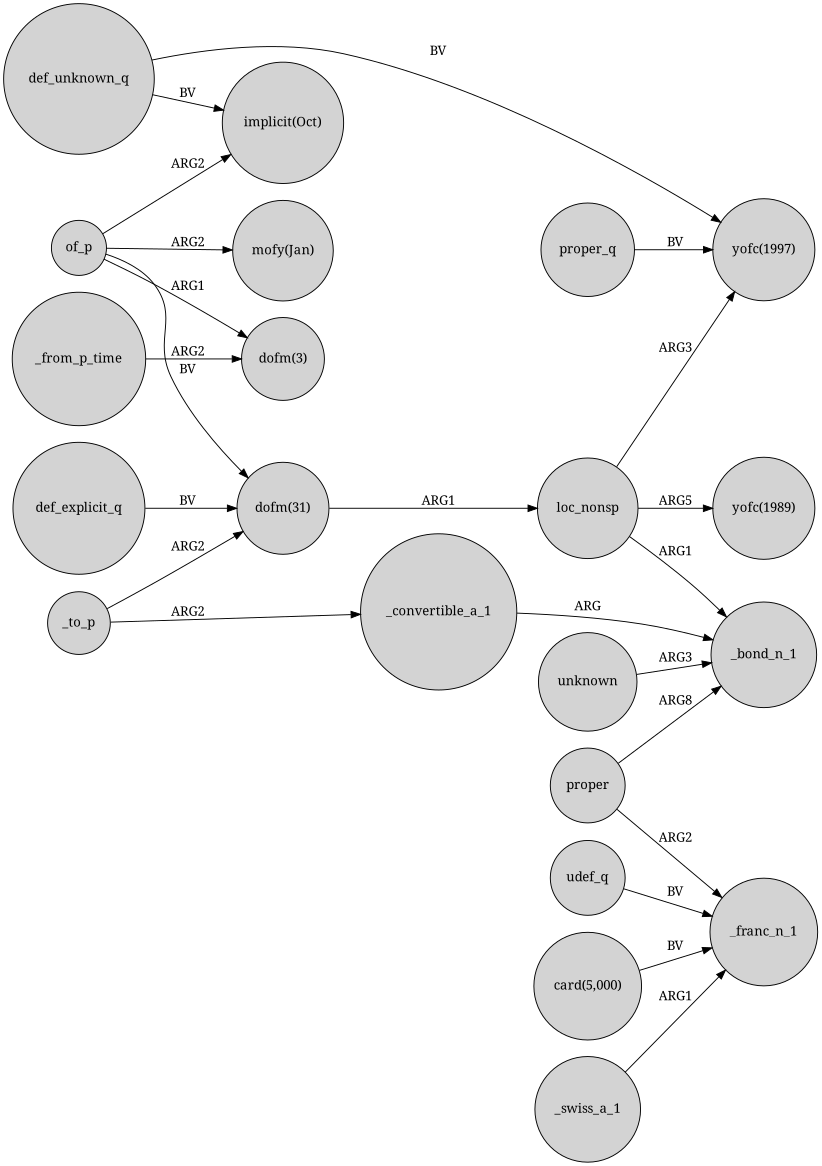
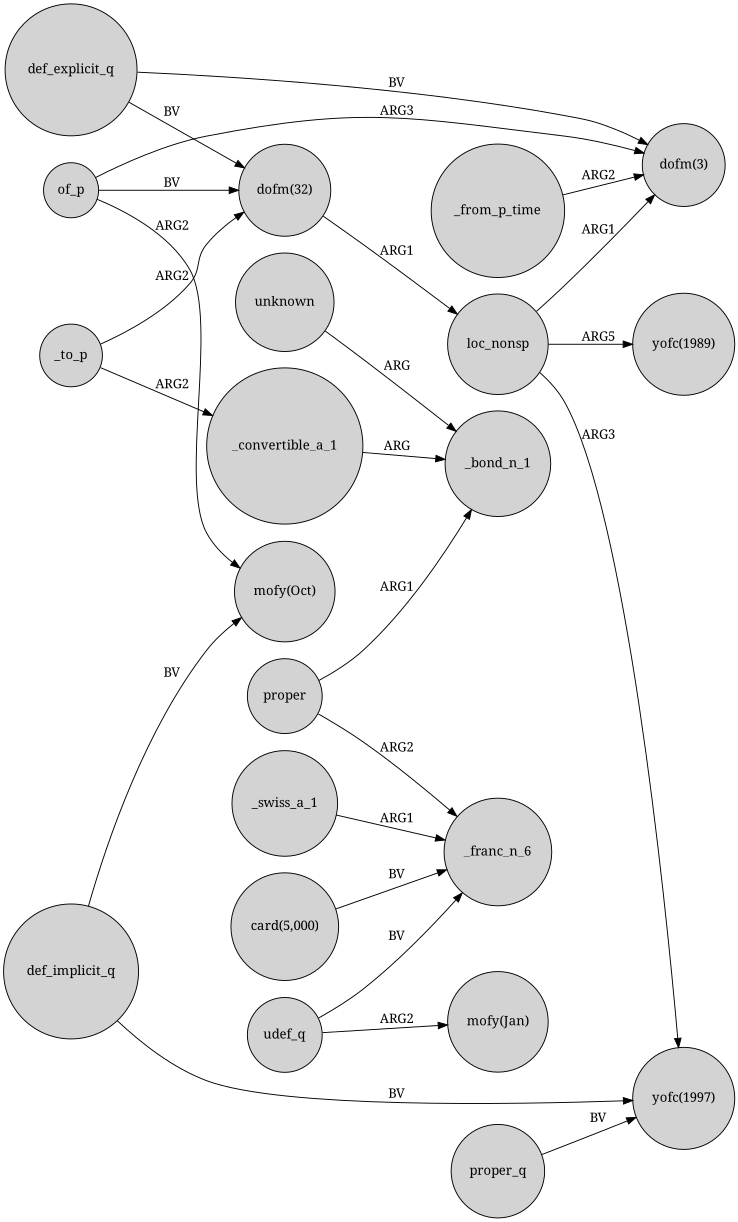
  digraph {
    fontname="Noto Serif"
    rankdir=LR
    node [fontname="Noto Serif" shape=circle style=filled]
    edge [fontname="Noto Serif"]
    loc_nonsp
    "dofm(3)"
    "yofc(1989)"
    "yofc(1997)"
-   "dofm(31)"
-   def_implicit_q [label=def_unknown_q]
-   "mofy(Oct)" [label="implicit(Oct)"]
+   "dofm(31)" [label="dofm(32)"]
+   def_implicit_q
+   "mofy(Oct)"
    _swiss_a_1
-   _franc_n_1
+   _franc_n_1 [label=_franc_n_6]
    n10 [label=proper]
    _bond_n_1
    of_p
    "mofy(Jan)"
    def_explicit_q
    _from_p_time
    _convertible_a_1
    proper_q
    unknown
    _to_p
    udef_q
    "card(5,000)"
-   loc_nonsp -> _bond_n_1 [label=ARG1]
+   loc_nonsp -> "dofm(3)" [label=ARG1]
    loc_nonsp -> "yofc(1989)" [label=ARG5]
    loc_nonsp -> "yofc(1997)" [label=ARG3]
    "dofm(31)" -> loc_nonsp [label=ARG1]
    def_implicit_q -> "yofc(1997)" [label=BV]
    def_implicit_q -> "mofy(Oct)" [label=BV]
    _swiss_a_1 -> _franc_n_1 [label=ARG1]
    n10 -> _franc_n_1 [label=ARG2]
-   n10 -> _bond_n_1 [label=ARG8]
-   of_p -> "dofm(3)" [label=ARG1]
+   n10 -> _bond_n_1 [label=ARG1]
+   of_p -> "dofm(3)" [label=ARG3]
    of_p -> "dofm(31)" [label=BV]
    of_p -> "mofy(Oct)" [label=ARG2]
-   of_p -> "mofy(Jan)" [label=ARG2]
+   udef_q -> "mofy(Jan)" [label=ARG2]
+   def_explicit_q -> "dofm(3)" [label=BV]
    def_explicit_q -> "dofm(31)" [label=BV]
    _from_p_time -> "dofm(3)" [label=ARG2]
    _convertible_a_1 -> _bond_n_1 [label=ARG]
    proper_q -> "yofc(1997)" [label=BV]
-   unknown -> _bond_n_1 [label=ARG3]
+   unknown -> _bond_n_1 [label=ARG]
    _to_p -> "dofm(31)" [label=ARG2]
    _to_p -> _convertible_a_1 [label=ARG2]
    udef_q -> _franc_n_1 [label=BV]
    "card(5,000)" -> _franc_n_1 [label=BV]
  }
